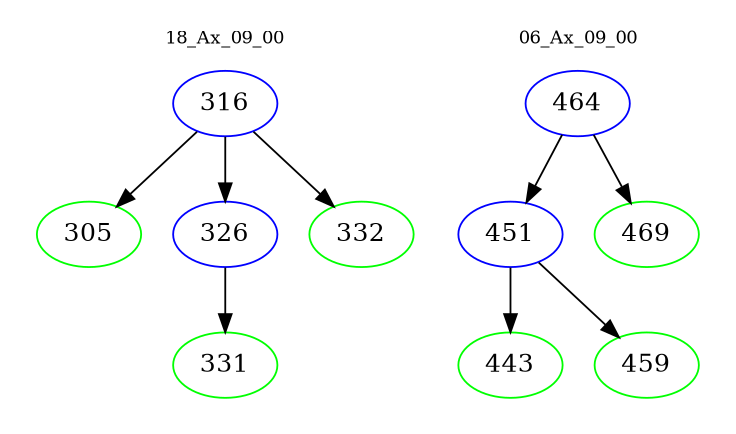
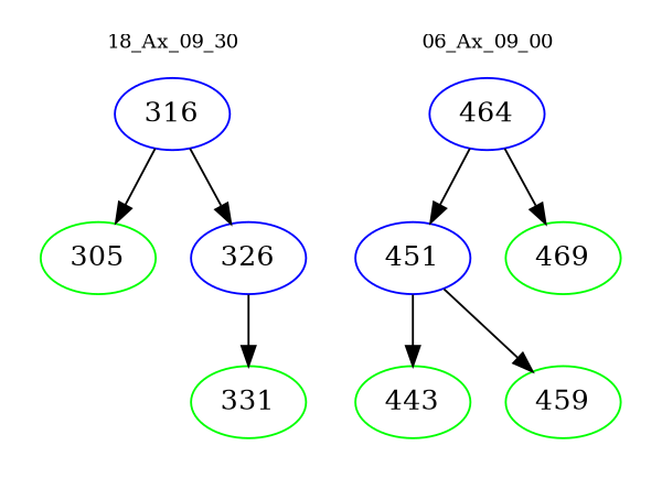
  digraph {
    node [color=green]
    edge [color=black]
    n1 [color=blue label=316]
    n2 [label=305]
    n3 [color=blue label=326]
-   n4 [label=332]
    n5 [label=331]
    n6 [color=blue label=451]
    n7 [label=443]
    n8 [color=blue label=464]
    n9 [label=459]
    n10 [label=469]
    subgraph cluster_1 {
      color=white
      fontsize=10
-     label="18_Ax_09_00"
+     label="18_Ax_09_30"
      n1
      n2
      n3
-     n4
      n5
    }
    subgraph cluster_2 {
      color=white
      fontsize=10
      label="06_Ax_09_00"
      n6
      n7
      n8
      n9
      n10
    }
    n1 -> n2
    n1 -> n3
-   n1 -> n4
    n3 -> n5
    n6 -> n7
    n6 -> n9
    n8 -> n6
    n8 -> n10
  }
